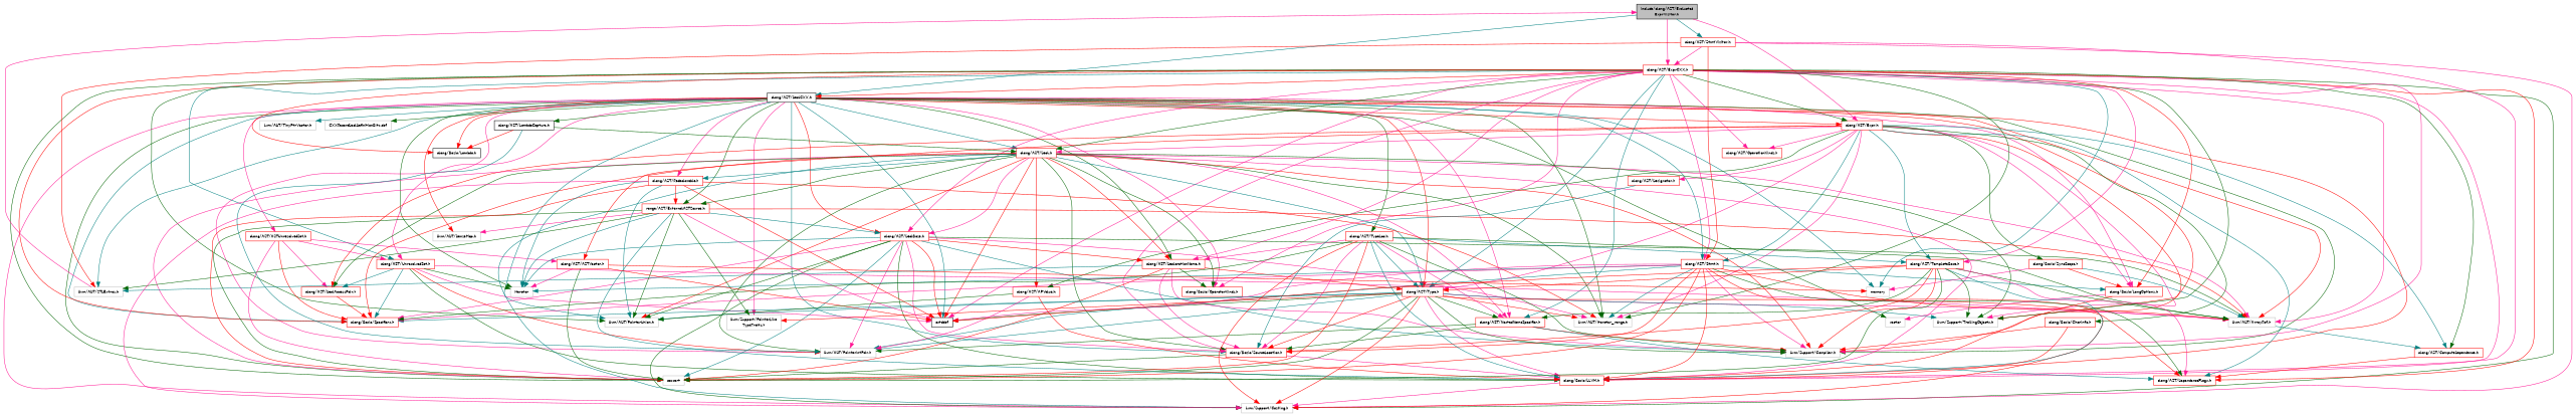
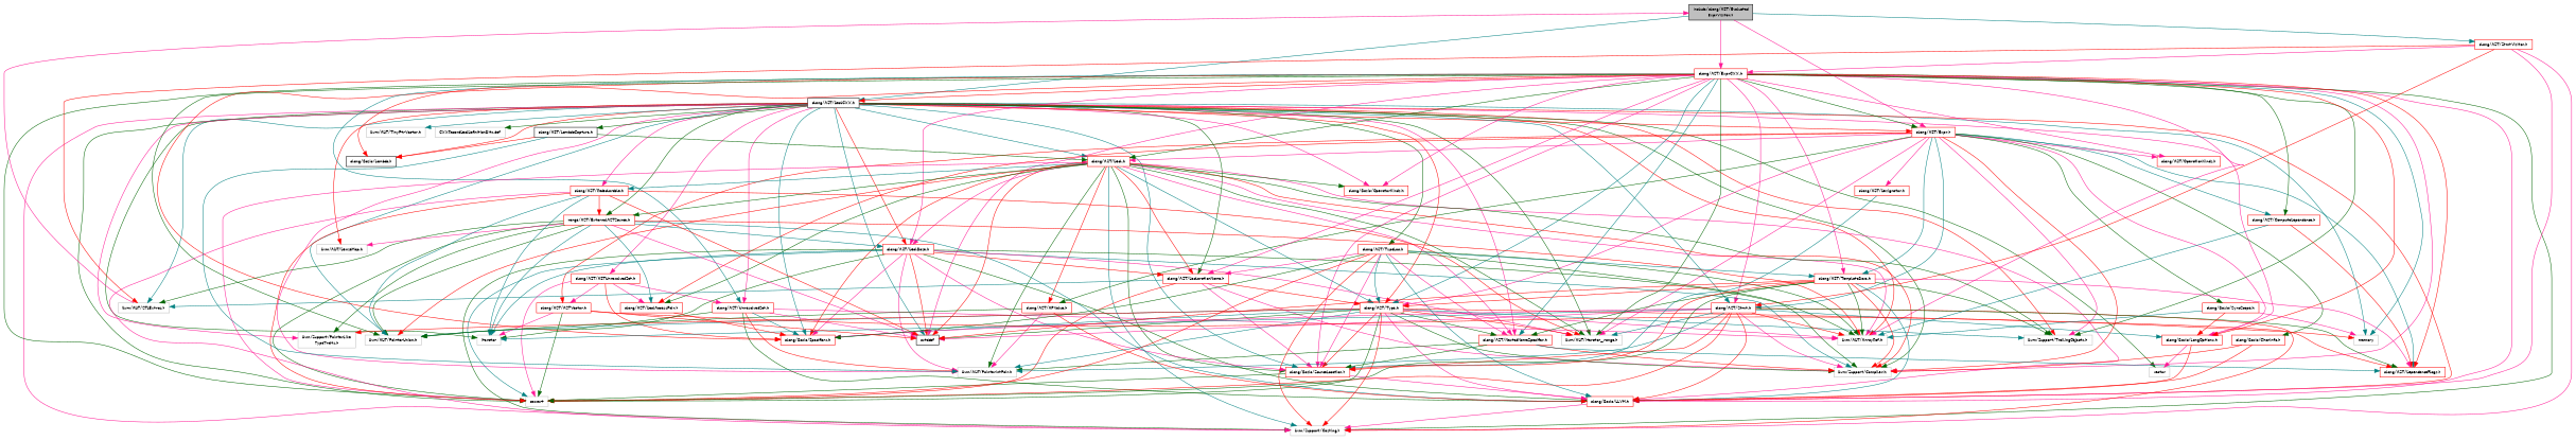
  digraph {
    fontname="Patrick Hand"
    node [color=red fontname="Patrick Hand" fontsize=10 shape=record]
    edge [color=deeppink fontname="Patrick Hand" fontsize=10 labelfontname=Helvetica labelfontsize=10 style=solid]
    n1 [color=black fillcolor=grey75 fontcolor=black height=0.2 label="include/clang/AST/Evaluated\lExprVisitor.h" style=filled width=0.4]
    n2 [color=black height=0.2 label="clang/AST/DeclCXX.h" width=0.4]
    n3 [height=0.2 label="clang/AST/Expr.h" width=0.4]
    n4 [height=0.2 label="clang/AST/ExprCXX.h" width=0.4]
    n5 [height=0.2 label="clang/AST/StmtVisitor.h" width=0.4]
    n6 [color=grey75 height=0.2 label="llvm/ADT/STLExtras.h" width=0.4]
    n7 [height=0.2 label="clang/AST/ASTUnresolvedSet.h" width=0.4]
    n8 [color=grey75 height=0.2 label="llvm/ADT/PointerIntPair.h" width=0.4]
    n9 [color=grey75 height=0.2 label=cassert width=0.4]
    n10 [color=black height=0.2 label=cstddef width=0.4]
    n11 [color=grey75 height=0.2 label=iterator width=0.4]
    n12 [color=grey75 height=0.2 label=memory width=0.4]
    n13 [height=0.2 label="clang/Basic/Specifiers.h" width=0.4]
    n14 [height=0.2 label="clang/AST/UnresolvedSet.h" width=0.4]
    n15 [height=0.2 label="clang/Basic/LLVM.h" width=0.4]
    n16 [color=grey75 height=0.2 label="llvm/Support/Casting.h" width=0.4]
    n17 [color=grey75 height=0.2 label="llvm/ADT/ArrayRef.h" width=0.4]
    n18 [height=0.2 label="clang/AST/Decl.h" width=0.4]
    n19 [color=grey75 height=0.2 label="llvm/ADT/PointerUnion.h" width=0.4]
    n20 [height=0.2 label="clang/AST/DeclBase.h" width=0.4]
    n21 [height=0.2 label="clang/AST/DeclarationName.h" width=0.4]
    n22 [height=0.2 label="clang/AST/Type.h" width=0.4]
    n23 [height=0.2 label="clang/AST/NestedNameSpecifier.h" width=0.4]
    n24 [height=0.2 label="clang/Basic/SourceLocation.h" width=0.4]
    n25 [color=grey75 height=0.2 label="llvm/Support/Compiler.h" width=0.4]
    n26 [color=grey75 height=0.2 label="llvm/ADT/iterator_range.h" width=0.4]
    n27 [color=grey75 height=0.2 label="llvm/Support/PointerLike\lTypeTraits.h" width=0.4]
    n28 [color=grey75 height=0.2 label="llvm/Support/TrailingObjects.h" width=0.4]
    n29 [height=0.2 label="clang/Basic/OperatorKinds.h" width=0.4]
    n30 [height=0.2 label="range/AST/ExternalASTSource.h" width=0.4]
    n31 [color=grey75 height=0.2 label="llvm/ADT/DenseMap.h" width=0.4]
    n32 [height=0.2 label="clang/AST/Redeclarable.h" width=0.4]
    n33 [height=0.2 label="clang/AST/Stmt.h" width=0.4]
    n34 [height=0.2 label="clang/Basic/LangOptions.h" width=0.4]
    n35 [color=grey75 height=0.2 label=vector width=0.4]
    n36 [color=black height=0.2 label="clang/AST/LambdaCapture.h" width=0.4]
    n37 [color=black height=0.2 label="clang/Basic/Lambda.h" width=0.4]
    n38 [height=0.2 label="clang/AST/TypeLoc.h" width=0.4]
    n39 [color=grey75 height=0.2 label="llvm/ADT/TinyPtrVector.h" width=0.4]
    n40 [color=grey75 height=0.2 label="CXXRecordDeclDefinitionBits.def" width=0.4]
    n41 [height=0.2 label="clang/AST/ASTVector.h" width=0.4]
    n42 [height=0.2 label="clang/AST/DeclAccessPair.h" width=0.4]
    n43 [height=0.2 label="clang/AST/APValue.h" width=0.4]
    n44 [height=0.2 label="clang/AST/DependenceFlags.h" width=0.4]
    n45 [height=0.2 label="clang/AST/ComputeDependence.h" width=0.4]
    n46 [height=0.2 label="clang/AST/Designator.h" width=0.4]
    n47 [height=0.2 label="clang/AST/OperationKinds.h" width=0.4]
    n48 [height=0.2 label="clang/AST/TemplateBase.h" width=0.4]
    n49 [height=0.2 label="clang/Basic/CharInfo.h" width=0.4]
    n50 [height=0.2 label="clang/Basic/SyncScope.h" width=0.4]
    n1 -> n2 [color=teal]
    n1 -> n3
    n1 -> n4
    n1 -> n5 [color=teal]
    n2 -> n3 [color=red]
    n2 -> n6 [color=teal]
    n2 -> n7
    n2 -> n8
    n2 -> n9 [color=darkgreen]
    n2 -> n10 [color=teal]
    n2 -> n11 [color=darkgreen]
    n2 -> n12 [color=teal]
    n2 -> n13 [color=teal]
    n2 -> n14
    n2 -> n15 [color=red]
    n2 -> n16
    n2 -> n17 [color=red]
    n2 -> n18 [color=teal]
    n2 -> n19 [color=teal]
    n2 -> n20 [color=red]
    n2 -> n21 [color=darkgreen]
    n2 -> n22 [color=red]
    n2 -> n23
    n2 -> n24 [color=teal]
    n2 -> n25 [color=darkgreen]
    n2 -> n26 [color=darkgreen]
    n2 -> n27
    n2 -> n28 [color=red]
    n2 -> n29
    n2 -> n30 [color=darkgreen]
    n2 -> n31 [color=red]
    n2 -> n32
    n2 -> n33 [color=teal]
    n2 -> n34
    n2 -> n35 [color=darkgreen]
    n2 -> n36 [color=darkgreen]
    n2 -> n37 [color=red]
    n2 -> n38 [color=darkgreen]
    n2 -> n39 [color=teal]
    n2 -> n40 [color=darkgreen]
    n3 -> n18
    n3 -> n22
    n3 -> n25 [color=red]
    n3 -> n26
    n3 -> n28
    n3 -> n33 [color=teal]
    n3 -> n34
    n3 -> n41 [color=red]
    n3 -> n42 [color=red]
    n3 -> n43 [color=darkgreen]
    n3 -> n44 [color=teal]
    n3 -> n45 [color=teal]
    n3 -> n46
    n3 -> n47
    n3 -> n48 [color=teal]
    n3 -> n49 [color=darkgreen]
    n3 -> n50 [color=darkgreen]
    n4 -> n2 [color=red]
    n4 -> n3 [color=darkgreen]
    n4 -> n9 [color=darkgreen]
    n4 -> n10
    n4 -> n12 [color=teal]
    n4 -> n13 [color=red]
    n4 -> n14 [color=teal]
    n4 -> n15
    n4 -> n16 [color=darkgreen]
    n4 -> n17
    n4 -> n18 [color=darkgreen]
    n4 -> n19 [color=darkgreen]
    n4 -> n20
    n4 -> n21
    n4 -> n22 [color=teal]
    n4 -> n23 [color=teal]
    n4 -> n24
    n4 -> n25
    n4 -> n26 [color=darkgreen]
    n4 -> n28 [color=darkgreen]
    n4 -> n29
    n4 -> n33
    n4 -> n34 [color=red]
    n4 -> n37 [color=red]
    n4 -> n44 [color=red]
    n4 -> n45 [color=darkgreen]
    n4 -> n47
    n4 -> n48
    n5 -> n4
    n5 -> n6 [color=red]
    n5 -> n15
    n5 -> n16
    n5 -> n33 [color=red]
    n6 -> n1
    n7 -> n9
    n7 -> n13 [color=red]
    n7 -> n14
    n7 -> n41
    n7 -> n42
    n9 -> n18
    n14 -> n8 [color=red]
    n14 -> n10
    n14 -> n11 [color=darkgreen]
    n14 -> n13 [color=teal]
    n14 -> n15 [color=darkgreen]
    n14 -> n17
-   n14 -> n42 [color=teal]
+   n30 -> n42 [color=teal]
    n15 -> n16
    n18 -> n8 [color=darkgreen]
    n18 -> n10 [color=red]
    n18 -> n13 [color=red]
    n18 -> n15
    n18 -> n16 [color=teal]
    n18 -> n17
    n18 -> n19 [color=red]
    n18 -> n20
    n18 -> n21 [color=red]
    n18 -> n22 [color=teal]
    n18 -> n23
    n18 -> n24 [color=darkgreen]
    n18 -> n25 [color=red]
    n18 -> n26 [color=darkgreen]
    n18 -> n28 [color=darkgreen]
    n18 -> n29 [color=darkgreen]
    n18 -> n30 [color=darkgreen]
    n18 -> n32 [color=teal]
    n18 -> n42 [color=darkgreen]
    n18 -> n43 [color=red]
    n20 -> n8
    n20 -> n9 [color=teal]
    n20 -> n10 [color=red]
    n20 -> n11 [color=teal]
    n20 -> n13
    n20 -> n15 [color=darkgreen]
    n20 -> n16 [color=darkgreen]
    n20 -> n17 [color=darkgreen]
    n20 -> n19 [color=darkgreen]
    n20 -> n21 [color=red]
    n20 -> n24
    n20 -> n25 [color=teal]
    n20 -> n26
    n21 -> n6 [color=teal]
    n21 -> n9 [color=red]
    n21 -> n22 [color=red]
    n21 -> n24
    n21 -> n25
-   n21 -> n29 [color=darkgreen]
    n22 -> n8 [color=teal]
    n22 -> n9 [color=darkgreen]
    n22 -> n10 [color=darkgreen]
    n22 -> n13 [color=teal]
    n22 -> n15
    n22 -> n16 [color=red]
    n22 -> n17
    n22 -> n19 [color=teal]
    n22 -> n23 [color=darkgreen]
    n22 -> n24 [color=red]
    n22 -> n25 [color=darkgreen]
    n22 -> n26 [color=red]
    n22 -> n27 [color=red]
    n22 -> n28 [color=teal]
    n22 -> n44 [color=red]
    n23 -> n8 [color=darkgreen]
    n23 -> n24 [color=darkgreen]
    n23 -> n25 [color=red]
    n23 -> n44 [color=teal]
    n24 -> n9 [color=darkgreen]
    n24 -> n15
    n30 -> n6 [color=darkgreen]
    n30 -> n9 [color=darkgreen]
    n30 -> n10
    n30 -> n11 [color=teal]
    n30 -> n15 [color=teal]
    n30 -> n17 [color=red]
    n30 -> n19 [color=darkgreen]
    n30 -> n20 [color=teal]
    n30 -> n27 [color=darkgreen]
    n30 -> n31
    n32 -> n9 [color=red]
    n32 -> n10 [color=red]
    n32 -> n11 [color=teal]
    n32 -> n16
    n32 -> n19 [color=teal]
    n32 -> n26 [color=red]
    n32 -> n30 [color=red]
    n33 -> n8 [color=teal]
    n33 -> n9 [color=red]
    n33 -> n10
    n33 -> n11 [color=teal]
    n33 -> n13
    n33 -> n15 [color=red]
    n33 -> n16 [color=red]
    n33 -> n17 [color=red]
    n33 -> n24 [color=red]
    n33 -> n25
    n33 -> n26 [color=teal]
    n33 -> n34 [color=teal]
    n33 -> n44 [color=darkgreen]
    n34 -> n15 [color=red]
    n34 -> n35
    n36 -> n8 [color=teal]
    n36 -> n18 [color=darkgreen]
    n36 -> n37 [color=red]
    n38 -> n9 [color=red]
    n38 -> n13 [color=darkgreen]
    n38 -> n15 [color=teal]
    n38 -> n16 [color=red]
    n38 -> n17 [color=darkgreen]
    n38 -> n21
    n38 -> n22 [color=teal]
    n38 -> n23
    n38 -> n24
    n38 -> n25 [color=darkgreen]
    n38 -> n48 [color=teal]
    n41 -> n9 [color=darkgreen]
    n41 -> n10 [color=red]
    n41 -> n11
    n41 -> n12 [color=red]
    n42 -> n13 [color=red]
    n43 -> n8
    n43 -> n15 [color=red]
    n43 -> n19 [color=darkgreen]
-   n17 -> n45 [color=teal]
+   n45 -> n17 [color=teal]
    n45 -> n44 [color=red]
    n46 -> n24 [color=teal]
    n48 -> n9 [color=darkgreen]
    n48 -> n10 [color=red]
    n48 -> n15 [color=teal]
    n48 -> n17 [color=darkgreen]
    n48 -> n22 [color=red]
    n48 -> n23 [color=darkgreen]
    n48 -> n24 [color=red]
    n48 -> n25 [color=red]
    n48 -> n28 [color=darkgreen]
    n48 -> n44
    n49 -> n15 [color=red]
    n49 -> n25 [color=red]
    n50 -> n12
    n50 -> n17 [color=teal]
    n50 -> n34 [color=red]
  }
